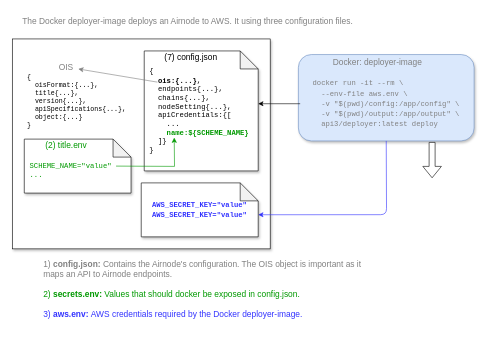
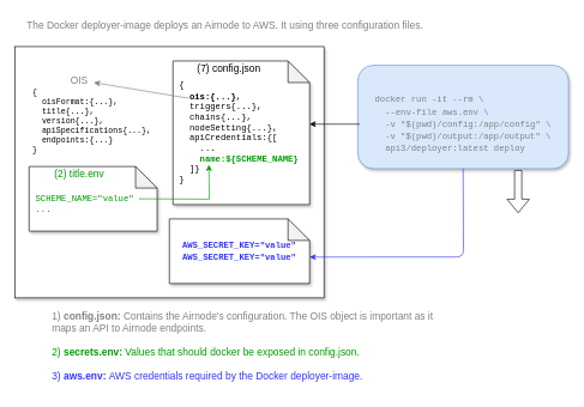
  <mxCell id="0" />
  <mxCell id="1" parent="0" />
  <mxCell id="2" value="" style="rounded=1;whiteSpace=wrap;html=1;fontSize=11;align=left;fillColor=#dae8fc;strokeColor=#6c8ebf;shadow=1;" parent="1" vertex="1"><mxGeometry x="497" y="90" width="293" height="144" as="geometry" /></mxCell>
  <mxCell id="3" value="" style="rounded=0;whiteSpace=wrap;html=1;shadow=1;" parent="1" vertex="1"><mxGeometry x="20" y="64" width="430" height="350" as="geometry" /></mxCell>
  <mxCell id="4" value="&lt;font&gt;&lt;font&gt;&lt;font style=&quot;font-size: 14px ; color: rgb(128 , 128 , 128)&quot;&gt;&lt;font style=&quot;font-size: 14px&quot;&gt;&lt;span style=&quot;font-size: 14px&quot;&gt;1)&lt;/span&gt;&amp;nbsp;&lt;b&gt;config.json:&lt;/b&gt;&amp;nbsp;Contains the Airnode's configuration. The OIS object is important as it maps an API to Airnode endpoints.&lt;br style=&quot;font-size: 14px&quot;&gt;&lt;/font&gt;&lt;br style=&quot;font-size: 14px&quot;&gt;&lt;/font&gt;&lt;font style=&quot;font-size: 14px&quot;&gt;&lt;font style=&quot;font-size: 14px&quot;&gt;&lt;font color=&quot;#009900&quot; style=&quot;font-size: 14px&quot;&gt;&lt;span style=&quot;font-size: 14px&quot;&gt;2)&lt;/span&gt;&amp;nbsp;&lt;b&gt;secrets.env:&lt;/b&gt;&amp;nbsp;Values that should docker be exposed in config.json.&lt;/font&gt;&lt;br&gt;&lt;/font&gt;&lt;/font&gt;&lt;/font&gt;&lt;/font&gt;&lt;font style=&quot;font-size: 14px&quot;&gt;&lt;br&gt;&lt;/font&gt;&lt;font style=&quot;font-size: 14px&quot;&gt;3) &lt;b&gt;aws.env:&lt;/b&gt;&amp;nbsp;AWS credentials required by the Docker deployer-image.&lt;br style=&quot;font-size: 14px&quot;&gt;&lt;/font&gt;" style="text;html=1;strokeColor=none;fillColor=none;align=left;verticalAlign=top;whiteSpace=wrap;rounded=0;fontSize=14;fontColor=#3333FF;" parent="1" vertex="1"><mxGeometry x="70" y="424" width="570" height="120" as="geometry" /></mxCell>
  <mxCell id="5" value="" style="shape=note;whiteSpace=wrap;html=1;backgroundOutline=1;darkOpacity=0.05;shadow=1;" parent="1" vertex="1"><mxGeometry x="240" y="84" width="190" height="200" as="geometry" /></mxCell>
  <mxCell id="6" value="&lt;font style=&quot;font-size: 14px&quot;&gt;(7) config.json&lt;/font&gt;" style="text;html=1;strokeColor=none;fillColor=none;align=center;verticalAlign=middle;whiteSpace=wrap;rounded=0;" parent="1" vertex="1"><mxGeometry x="268" y="84" width="100" height="20" as="geometry" /></mxCell>
- <mxCell id="7" value="&lt;div style=&quot;font-size: 12px&quot;&gt;&lt;span style=&quot;font-family: &amp;#34;courier new&amp;#34;&quot;&gt;&lt;font style=&quot;font-size: 12px&quot;&gt;{&lt;/font&gt;&lt;/span&gt;&lt;/div&gt;&lt;div style=&quot;font-size: 12px&quot;&gt;&lt;font style=&quot;font-size: 12px&quot;&gt;&lt;span style=&quot;font-family: &amp;#34;courier new&amp;#34;&quot;&gt;&amp;nbsp; &lt;b&gt;ois:{...&lt;/b&gt;&lt;/span&gt;&lt;span style=&quot;font-family: &amp;#34;courier new&amp;#34;&quot;&gt;&lt;b&gt;}&lt;/b&gt;,&lt;/span&gt;&lt;/font&gt;&lt;/div&gt;&lt;font&gt;&lt;font face=&quot;Courier New&quot;&gt;&lt;div style=&quot;font-size: 12px&quot;&gt;&amp;nbsp; endpoints{...},&lt;/div&gt;&lt;div style=&quot;font-size: 12px&quot;&gt;&amp;nbsp; chains{...},&lt;/div&gt;&lt;div style=&quot;font-size: 12px&quot;&gt;&amp;nbsp; nodeSetting{...},&lt;/div&gt;&lt;div&gt;&lt;span style=&quot;font-size: 12px&quot;&gt;&amp;nbsp;&amp;nbsp;&lt;/span&gt;&lt;font style=&quot;font-size: 12px&quot;&gt;apiCredentials&lt;/font&gt;&lt;span style=&quot;font-size: 12px&quot;&gt;:{[&lt;/span&gt;&lt;/div&gt;&lt;div style=&quot;font-size: 12px&quot;&gt;&amp;nbsp; &amp;nbsp; ...&lt;/div&gt;&lt;div style=&quot;font-size: 12px&quot;&gt;&amp;nbsp; &amp;nbsp; &lt;font color=&quot;#009900&quot; style=&quot;font-size: 12px&quot;&gt;&lt;b&gt;name:${&lt;/b&gt;&lt;/font&gt;&lt;font color=&quot;#009900&quot; style=&quot;font-size: 12px&quot;&gt;&lt;span style=&quot;background-color: transparent&quot;&gt;&lt;b&gt;SCHEME_NAME&lt;/b&gt;&lt;/span&gt;&lt;span style=&quot;font-weight: bold&quot;&gt;}&lt;/span&gt;&lt;/font&gt;&lt;/div&gt;&lt;/font&gt;&lt;font style=&quot;font-size: 12px&quot; face=&quot;Courier New&quot;&gt;&lt;div&gt;&amp;nbsp; ]}&amp;nbsp; &amp;nbsp;&lt;/div&gt;&lt;div&gt;}&lt;/div&gt;&lt;div&gt;&lt;br&gt;&lt;/div&gt;&lt;/font&gt;&lt;/font&gt;" style="text;html=1;strokeColor=none;fillColor=none;align=left;verticalAlign=middle;whiteSpace=wrap;rounded=0;shadow=1;fontSize=11;" parent="1" vertex="1"><mxGeometry x="247" y="104" width="171" height="174.5" as="geometry" /></mxCell>
+ <mxCell id="7" value="&lt;div style=&quot;font-size: 12px&quot;&gt;&lt;span style=&quot;font-family: &amp;#34;courier new&amp;#34;&quot;&gt;&lt;font style=&quot;font-size: 12px&quot;&gt;{&lt;/font&gt;&lt;/span&gt;&lt;/div&gt;&lt;div style=&quot;font-size: 12px&quot;&gt;&lt;font style=&quot;font-size: 12px&quot;&gt;&lt;span style=&quot;font-family: &amp;#34;courier new&amp;#34;&quot;&gt;&amp;nbsp; &lt;b&gt;ois:{...&lt;/b&gt;&lt;/span&gt;&lt;span style=&quot;font-family: &amp;#34;courier new&amp;#34;&quot;&gt;&lt;b&gt;}&lt;/b&gt;,&lt;/span&gt;&lt;/font&gt;&lt;/div&gt;&lt;font&gt;&lt;font face=&quot;Courier New&quot;&gt;&lt;div style=&quot;font-size: 12px&quot;&gt;&amp;nbsp; triggers{...},&lt;/div&gt;&lt;div style=&quot;font-size: 12px&quot;&gt;&amp;nbsp; chains{...},&lt;/div&gt;&lt;div style=&quot;font-size: 12px&quot;&gt;&amp;nbsp; nodeSetting{...},&lt;/div&gt;&lt;div&gt;&lt;span style=&quot;font-size: 12px&quot;&gt;&amp;nbsp;&amp;nbsp;&lt;/span&gt;&lt;font style=&quot;font-size: 12px&quot;&gt;apiCredentials&lt;/font&gt;&lt;span style=&quot;font-size: 12px&quot;&gt;:{[&lt;/span&gt;&lt;/div&gt;&lt;div style=&quot;font-size: 12px&quot;&gt;&amp;nbsp; &amp;nbsp; ...&lt;/div&gt;&lt;div style=&quot;font-size: 12px&quot;&gt;&amp;nbsp; &amp;nbsp; &lt;font color=&quot;#009900&quot; style=&quot;font-size: 12px&quot;&gt;&lt;b&gt;name:${&lt;/b&gt;&lt;/font&gt;&lt;font color=&quot;#009900&quot; style=&quot;font-size: 12px&quot;&gt;&lt;span style=&quot;background-color: transparent&quot;&gt;&lt;b&gt;SCHEME_NAME&lt;/b&gt;&lt;/span&gt;&lt;span style=&quot;font-weight: bold&quot;&gt;}&lt;/span&gt;&lt;/font&gt;&lt;/div&gt;&lt;/font&gt;&lt;font style=&quot;font-size: 12px&quot; face=&quot;Courier New&quot;&gt;&lt;div&gt;&amp;nbsp; ]}&amp;nbsp; &amp;nbsp;&lt;/div&gt;&lt;div&gt;}&lt;/div&gt;&lt;div&gt;&lt;br&gt;&lt;/div&gt;&lt;/font&gt;&lt;/font&gt;" style="text;html=1;strokeColor=none;fillColor=none;align=left;verticalAlign=middle;whiteSpace=wrap;rounded=0;shadow=1;fontSize=11;" parent="1" vertex="1"><mxGeometry x="247" y="104" width="171" height="174.5" as="geometry" /></mxCell>
  <mxCell id="8" value="&lt;div&gt;&lt;span&gt;&lt;font face=&quot;Courier New&quot;&gt;&lt;br&gt;&lt;/font&gt;&lt;/span&gt;&lt;/div&gt;&lt;div&gt;&lt;span&gt;&lt;font face=&quot;Courier New&quot;&gt;&amp;nbsp;SCHEME_NAME=&quot;value&quot;&lt;/font&gt;&lt;/span&gt;&lt;/div&gt;&lt;div&gt;&lt;font face=&quot;Courier New&quot;&gt;&amp;nbsp;...&lt;/font&gt;&lt;/div&gt;" style="shape=note;whiteSpace=wrap;html=1;backgroundOutline=1;darkOpacity=0.05;shadow=1;fontColor=#009900;align=left;" parent="1" vertex="1"><mxGeometry x="40" y="231" width="178" height="90" as="geometry" /></mxCell>
  <mxCell id="9" value="&lt;pre class=&quot;language-sh&quot; style=&quot;font-family: &amp;#34;consolas&amp;#34; , &amp;#34;monaco&amp;#34; , &amp;#34;andale mono&amp;#34; , &amp;#34;ubuntu mono&amp;#34; , monospace ; text-align: left ; word-break: normal ; overflow-wrap: normal ; line-height: 1.4 ; padding: 1.25rem 1.5rem 1.25rem 4.5rem ; margin-top: 0.85rem ; margin-bottom: 0.85rem ; overflow: auto ; border-radius: 6px ; position: relative ; z-index: 1 ; vertical-align: middle ; font-size: 12px&quot;&gt;&lt;div style=&quot;font-family: &amp;#34;menlo&amp;#34; , &amp;#34;monaco&amp;#34; , &amp;#34;courier new&amp;#34; , monospace ; line-height: 17px&quot;&gt;&lt;div&gt;&lt;font color=&quot;#808080&quot;&gt;docker run -it --rm \&lt;/font&gt;&lt;/div&gt;&lt;div&gt;&lt;font color=&quot;#808080&quot;&gt;  --env-file &lt;font style=&quot;font-size: 12px&quot;&gt;aws&lt;/font&gt;.env \&lt;/font&gt;&lt;/div&gt;&lt;div&gt;&lt;font color=&quot;#808080&quot;&gt;  -v &quot;$(pwd)/config:/app/config&quot; \&lt;/font&gt;&lt;/div&gt;&lt;div&gt;&lt;font color=&quot;#808080&quot;&gt;  -v &quot;$(pwd)/output:/app/output&quot; \&lt;/font&gt;&lt;/div&gt;&lt;div&gt;&lt;font color=&quot;#808080&quot;&gt;  api3/deployer:latest deploy&lt;/font&gt;&lt;/div&gt;&lt;/div&gt;&lt;/pre&gt;" style="text;html=1;strokeColor=none;fillColor=none;align=center;verticalAlign=middle;whiteSpace=wrap;rounded=0;fontSize=11;shadow=1;" parent="1" vertex="1"><mxGeometry x="500" y="112.5" width="239" height="120" as="geometry" /></mxCell>
  <mxCell id="10" value="&lt;font style=&quot;font-size: 14px&quot;&gt;(2) title.env&lt;/font&gt;" style="text;html=1;strokeColor=none;fillColor=none;align=center;verticalAlign=middle;whiteSpace=wrap;rounded=0;fontColor=#009900;" parent="1" vertex="1"><mxGeometry x="60" y="231" width="100" height="20" as="geometry" /></mxCell>
- <mxCell id="11" value="&lt;font style=&quot;font-size: 14px&quot; color=&quot;#808080&quot;&gt;Docker: deployer-image&lt;/font&gt;" style="text;html=1;strokeColor=none;fillColor=none;align=center;verticalAlign=middle;whiteSpace=wrap;rounded=0;shadow=1;fontSize=11;fontColor=#009900;" parent="1" vertex="1"><mxGeometry x="519" y="92.5" width="220" height="20" as="geometry" /></mxCell>
  <mxCell id="12" value="" style="endArrow=none;html=1;fontSize=11;fontColor=#009900;entryX=0.5;entryY=1;entryDx=0;entryDy=0;strokeColor=#3333FF;startArrow=classic;startFill=1;endFill=0;exitX=1;exitY=0.59;exitDx=0;exitDy=0;exitPerimeter=0;" parent="1" target="2" edge="1" source="13"><mxGeometry width="50" height="50" relative="1" as="geometry"><mxPoint x="510" y="324" as="sourcePoint" /><mxPoint x="590" y="294" as="targetPoint" /><Array as="points"><mxPoint x="644" y="357" /></Array></mxGeometry></mxCell>
  <mxCell id="13" value="&lt;div&gt;&lt;div style=&quot;text-align: left&quot;&gt;&lt;font color=&quot;#3333ff&quot;&gt;&lt;b style=&quot;font-family: &amp;#34;courier new&amp;#34;&quot;&gt;AWS_SECRET_KEY=&quot;value&quot;&lt;/b&gt;&lt;br&gt;&lt;/font&gt;&lt;/div&gt;&lt;/div&gt;&lt;div style=&quot;text-align: left&quot;&gt;&lt;b style=&quot;font-family: &amp;#34;courier new&amp;#34;&quot;&gt;&lt;font color=&quot;#3333ff&quot;&gt;AWS_SECRET_KEY=&quot;value&quot;&lt;/font&gt;&lt;/b&gt;&lt;br&gt;&lt;/div&gt;" style="shape=note;whiteSpace=wrap;html=1;backgroundOutline=1;darkOpacity=0.05;shadow=1;" vertex="1" parent="1"><mxGeometry x="235" y="304" width="195" height="90" as="geometry" /></mxCell>
- <mxCell id="14" value="&lt;div style=&quot;text-align: left ; font-size: 14px&quot;&gt;&lt;span style=&quot;font-size: 11px ; font-family: &amp;#34;courier new&amp;#34;&quot;&gt;&amp;nbsp; &amp;nbsp; &amp;nbsp; &amp;nbsp; &lt;/span&gt;&lt;span&gt;&lt;font color=&quot;#808080&quot;&gt;OIS&lt;/font&gt;&lt;/span&gt;&lt;/div&gt;&lt;div style=&quot;font-size: 11px ; text-align: left&quot;&gt;&lt;span style=&quot;font-family: &amp;#34;courier new&amp;#34;&quot;&gt;{&lt;/span&gt;&lt;/div&gt;&lt;div style=&quot;font-size: 11px ; text-align: left&quot;&gt;&lt;span style=&quot;font-family: &amp;#34;courier new&amp;#34;&quot;&gt;&amp;nbsp; oisFormat:{...},&lt;/span&gt;&lt;/div&gt;&lt;font face=&quot;Courier New&quot; style=&quot;font-size: 11px ; text-align: left&quot;&gt;&lt;div&gt;&amp;nbsp; title{...},&lt;/div&gt;&lt;div&gt;&amp;nbsp; version{...},&lt;/div&gt;&lt;div&gt;&amp;nbsp; apiSpecifications{...},&lt;/div&gt;&lt;div&gt;&amp;nbsp; object:{...}&lt;/div&gt;&lt;div&gt;}&lt;/div&gt;&lt;/font&gt;" style="text;html=1;strokeColor=none;fillColor=none;align=center;verticalAlign=middle;whiteSpace=wrap;rounded=0;shadow=1;sketch=0;" vertex="1" parent="1"><mxGeometry x="40" y="104" width="175" height="110" as="geometry" /></mxCell>
+ <mxCell id="14" value="&lt;div style=&quot;text-align: left ; font-size: 14px&quot;&gt;&lt;span style=&quot;font-size: 11px ; font-family: &amp;#34;courier new&amp;#34;&quot;&gt;&amp;nbsp; &amp;nbsp; &amp;nbsp; &amp;nbsp; &lt;/span&gt;&lt;span&gt;&lt;font color=&quot;#808080&quot;&gt;OIS&lt;/font&gt;&lt;/span&gt;&lt;/div&gt;&lt;div style=&quot;font-size: 11px ; text-align: left&quot;&gt;&lt;span style=&quot;font-family: &amp;#34;courier new&amp;#34;&quot;&gt;{&lt;/span&gt;&lt;/div&gt;&lt;div style=&quot;font-size: 11px ; text-align: left&quot;&gt;&lt;span style=&quot;font-family: &amp;#34;courier new&amp;#34;&quot;&gt;&amp;nbsp; oisFormat:{...},&lt;/span&gt;&lt;/div&gt;&lt;font face=&quot;Courier New&quot; style=&quot;font-size: 11px ; text-align: left&quot;&gt;&lt;div&gt;&amp;nbsp; title{...},&lt;/div&gt;&lt;div&gt;&amp;nbsp; version{...},&lt;/div&gt;&lt;div&gt;&amp;nbsp; apiSpecifications{...},&lt;/div&gt;&lt;div&gt;&amp;nbsp; endpoints:{...}&lt;/div&gt;&lt;div&gt;}&lt;/div&gt;&lt;/font&gt;" style="text;html=1;strokeColor=none;fillColor=none;align=center;verticalAlign=middle;whiteSpace=wrap;rounded=0;shadow=1;sketch=0;" vertex="1" parent="1"><mxGeometry x="40" y="104" width="175" height="110" as="geometry" /></mxCell>
  <mxCell id="15" value="" style="endArrow=classic;html=1;fontSize=11;fontColor=#009900;strokeColor=#808080;" parent="1" edge="1"><mxGeometry width="50" height="50" relative="1" as="geometry"><mxPoint x="262" y="136" as="sourcePoint" /><mxPoint x="130" y="114" as="targetPoint" /></mxGeometry></mxCell>
  <mxCell id="16" value="" style="endArrow=classic;html=1;rounded=0;edgeStyle=orthogonalEdgeStyle;strokeColor=#009900;" edge="1" parent="1"><mxGeometry width="50" height="50" relative="1" as="geometry"><mxPoint x="193" y="276" as="sourcePoint" /><mxPoint x="290" y="228.5" as="targetPoint" /></mxGeometry></mxCell>
  <mxCell id="17" value="" style="endArrow=classic;html=1;rounded=0;fontColor=#000000;strokeColor=#000000;strokeWidth=1;fillColor=#FFFFFF;gradientColor=#ffffff;gradientDirection=west;edgeStyle=orthogonalEdgeStyle;" edge="1" parent="1"><mxGeometry width="50" height="50" relative="1" as="geometry"><mxPoint x="500" y="172" as="sourcePoint" /><mxPoint x="430" y="172" as="targetPoint" /></mxGeometry></mxCell>
  <mxCell id="18" value="" style="shape=image;verticalLabelPosition=bottom;labelBackgroundColor=#ffffff;verticalAlign=top;aspect=fixed;imageAspect=0;image=https://miro.medium.com/max/400/1*vfjYLDoXNs9OAdS_bk23RQ.png;" vertex="1" parent="1"><mxGeometry x="670" y="282" width="100" height="75" as="geometry" /></mxCell>
  <mxCell id="19" value="" style="shape=flexArrow;endArrow=classic;html=1;rounded=0;fontColor=#000000;strokeColor=#000000;strokeWidth=1;fillColor=#FFFFFF;gradientColor=#ffffff;gradientDirection=west;edgeStyle=orthogonalEdgeStyle;" edge="1" parent="1"><mxGeometry width="50" height="50" relative="1" as="geometry"><mxPoint x="720" y="236" as="sourcePoint" /><mxPoint x="720" y="296" as="targetPoint" /></mxGeometry></mxCell>
  <mxCell id="20" value="&lt;span style=&quot;color: rgb(128, 128, 128); font-size: 14px;&quot;&gt;The Docker deployer-image deploys an Airnode to AWS. It using three configuration files.&lt;/span&gt;" style="text;html=1;strokeColor=none;fillColor=none;align=left;verticalAlign=middle;whiteSpace=wrap;rounded=0;shadow=1;sketch=0;fontColor=#000000;" vertex="1" parent="1"><mxGeometry x="35" y="20" width="660" height="30" as="geometry" /></mxCell>
